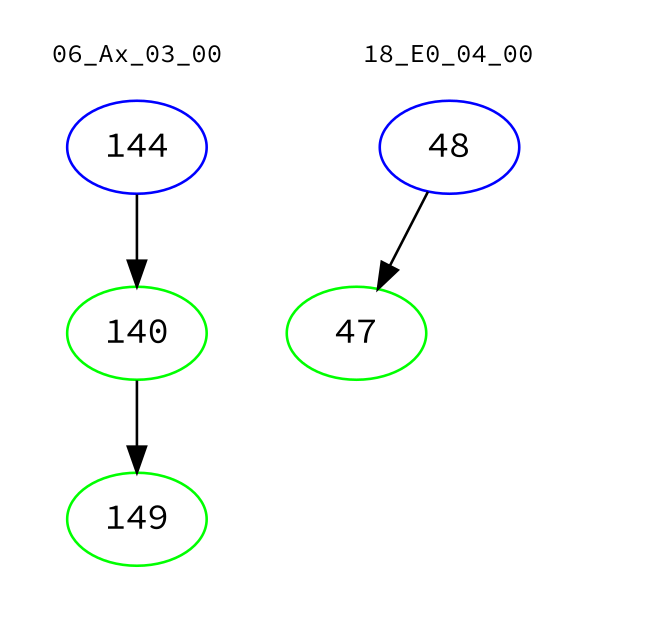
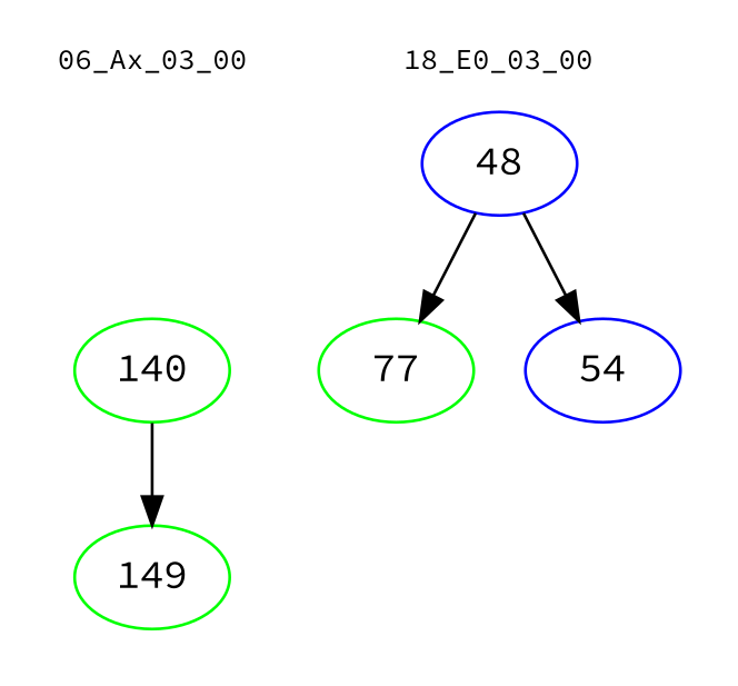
  digraph {
    fontname="Source Code Pro"
    node [color=blue fontname="Source Code Pro"]
    edge [color=black fontname="Source Code Pro"]
-   n1 [label=144]
    n2 [color=green label=140]
    n3 [color=green label=149]
    n4 [label=48]
-   n5 [color=green label=47]
+   n5 [color=green label=77]
+   n6 [label=54]
    subgraph cluster_1 {
      color=white
      fontsize=10
      label="06_Ax_03_00"
-     n1
      n2
      n3
    }
    subgraph cluster_2 {
      color=white
      fontsize=10
-     label="18_E0_04_00"
+     label="18_E0_03_00"
      n4
      n5
+     n6
    }
-   n1 -> n2
    n2 -> n3
    n4 -> n5
+   n4 -> n6
  }
